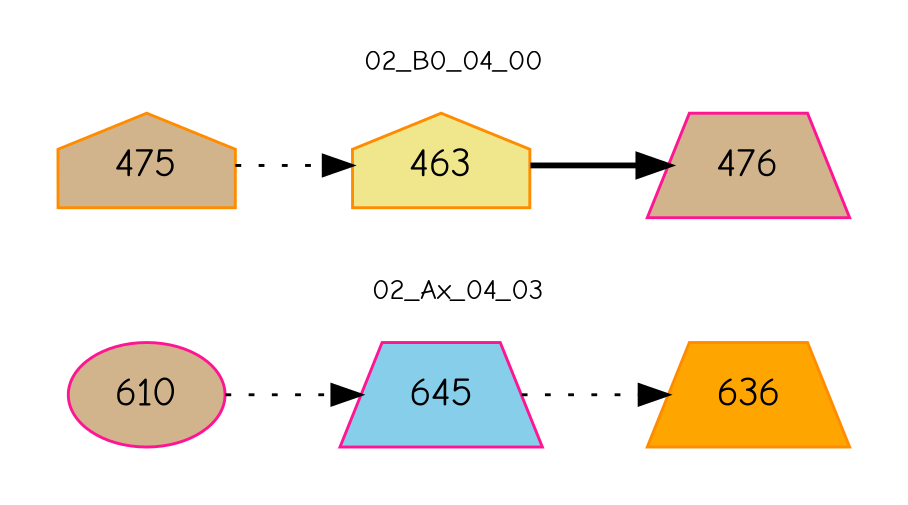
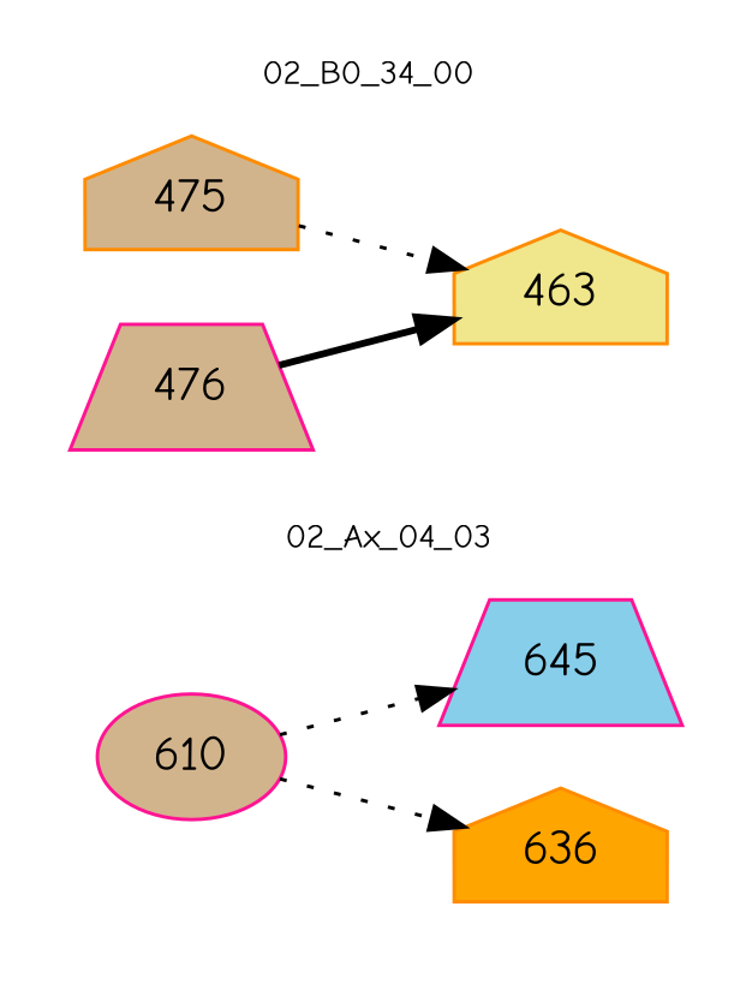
  digraph {
    fontname="Comic Neue"
    rankdir=LR
    node [color=deeppink fillcolor=tan fontname="Comic Neue" shape=trapezium style=filled]
    edge [color=black fontname="Comic Neue" style=dotted]
    n1 [label=610 shape=ellipse]
-   n2 [color=darkorange fillcolor=orange label=636]
+   n2 [color=darkorange fillcolor=orange label=636 shape=house]
    n3 [fillcolor=skyblue label=645]
    n4 [color=darkorange fillcolor=khaki label=463 shape=house]
    n5 [color=darkorange label=475 shape=house]
    n6 [label=476]
    subgraph cluster_1 {
      color=white
      fontsize=10
      label="02_Ax_04_03"
      n1
      n2
      n3
    }
    subgraph cluster_2 {
      color=white
      fontsize=10
-     label="02_B0_04_00"
+     label="02_B0_34_00"
      n4
      n5
      n6
    }
-   n3 -> n2
+   n1 -> n2
    n1 -> n3
-   n4 -> n6 [style=bold]
+   n6 -> n4 [style=bold]
    n5 -> n4
  }
